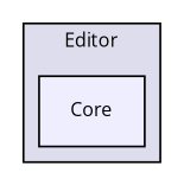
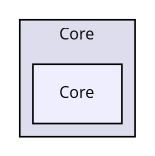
  digraph {
    compound=true
    fontname="Open Sans"
    n1 [fillcolor="#eeeeff" fontname="Open Sans" fontsize=10 label=Core pencolor=black shape=box style=filled]
    subgraph cluster_1 {
      bgcolor="#ddddee"
      fontsize=10
-     label=Editor
+     label=Core
      pencolor=black
      n1
    }
  }
